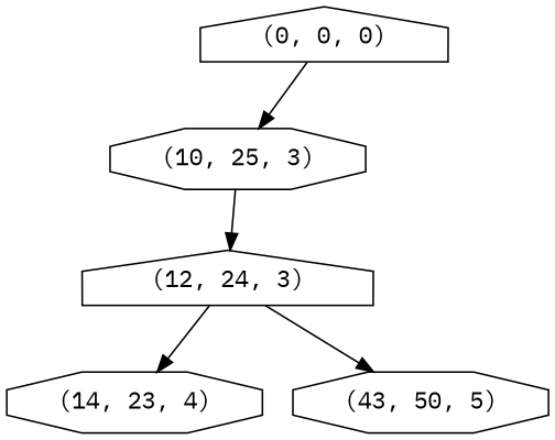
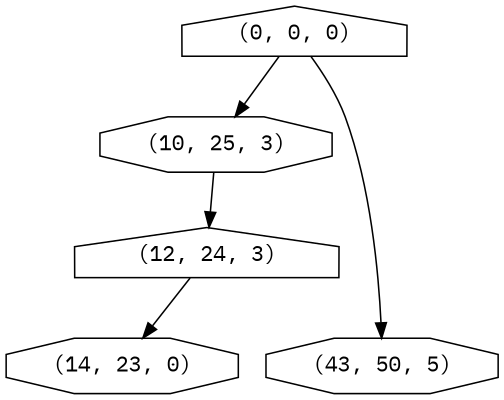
  digraph {
    fontname="IBM Plex Mono"
    node [fontname="IBM Plex Mono" shape=octagon]
    edge [fontname="IBM Plex Mono"]
    n1 [label="(10, 25, 3)"]
    "(0, 0, 0)" [shape=house]
    "(43, 50, 5)"
    "(12, 24, 3)" [shape=house]
-   "(14, 23, 4)"
+   "(14, 23, 4)" [label="(14, 23, 0)"]
    n1 -> "(12, 24, 3)"
    "(0, 0, 0)" -> n1
-   "(12, 24, 3)" -> "(43, 50, 5)"
+   "(0, 0, 0)" -> "(43, 50, 5)"
    "(12, 24, 3)" -> "(14, 23, 4)"
  }
